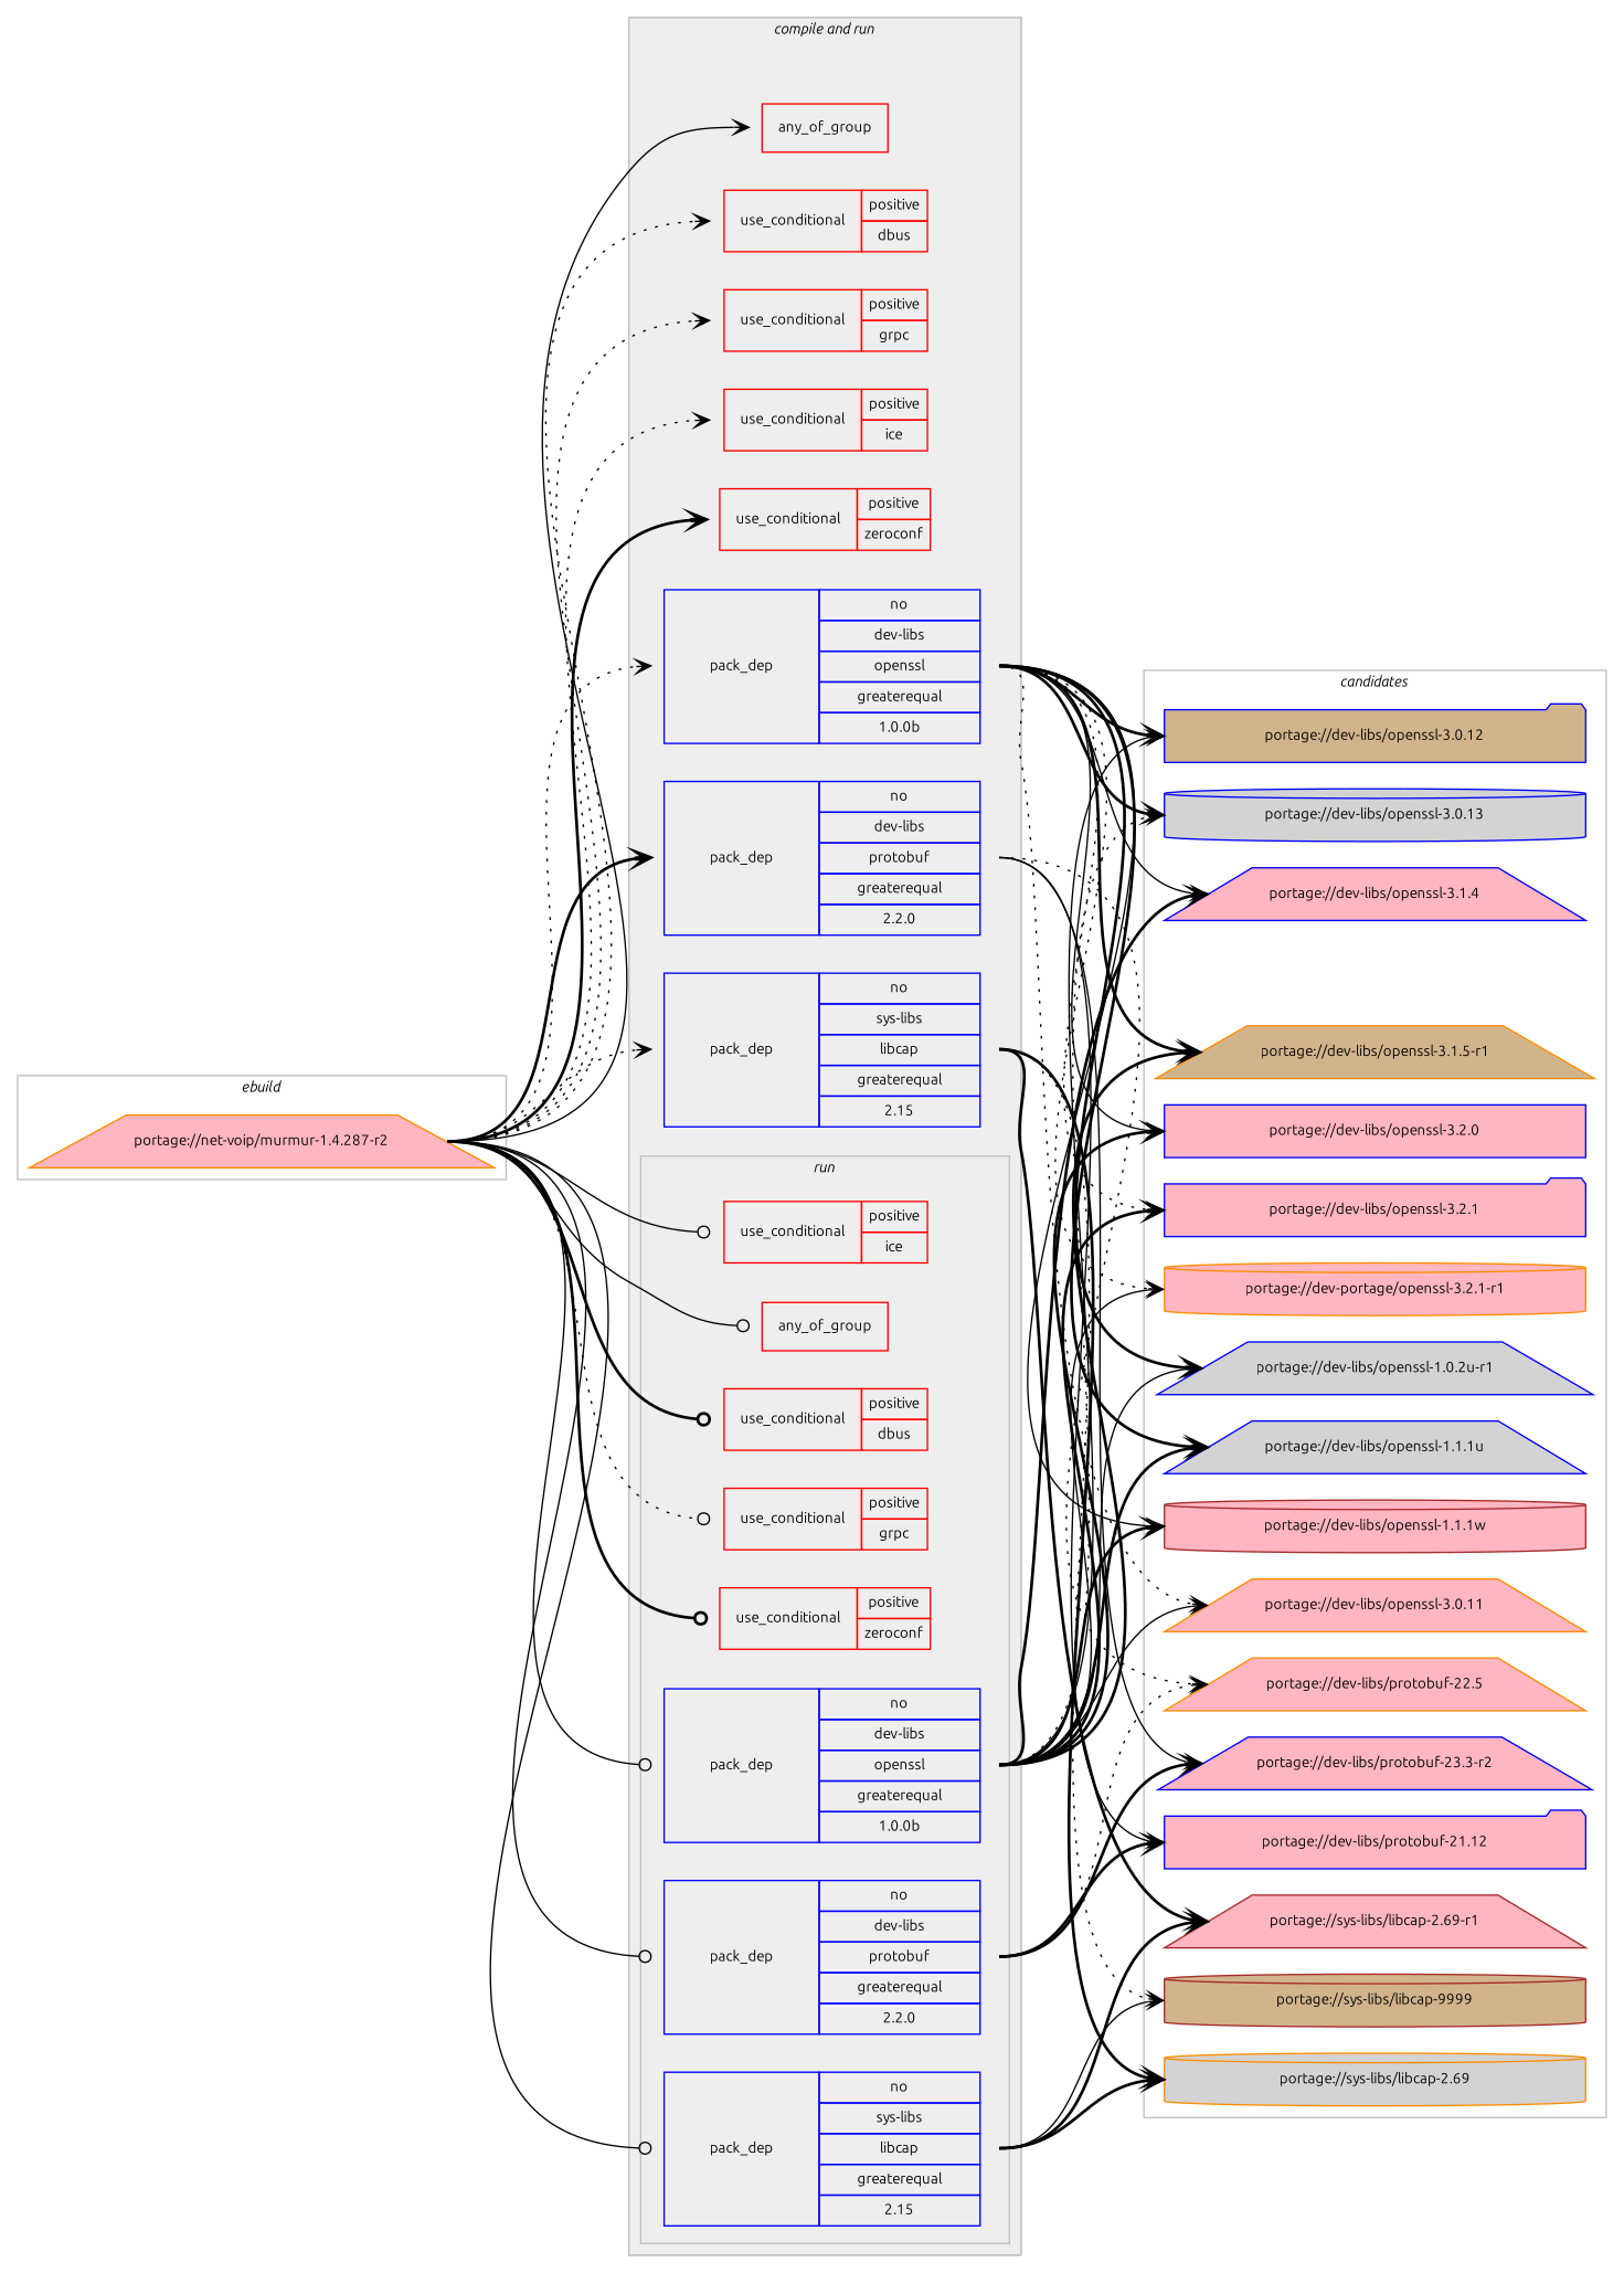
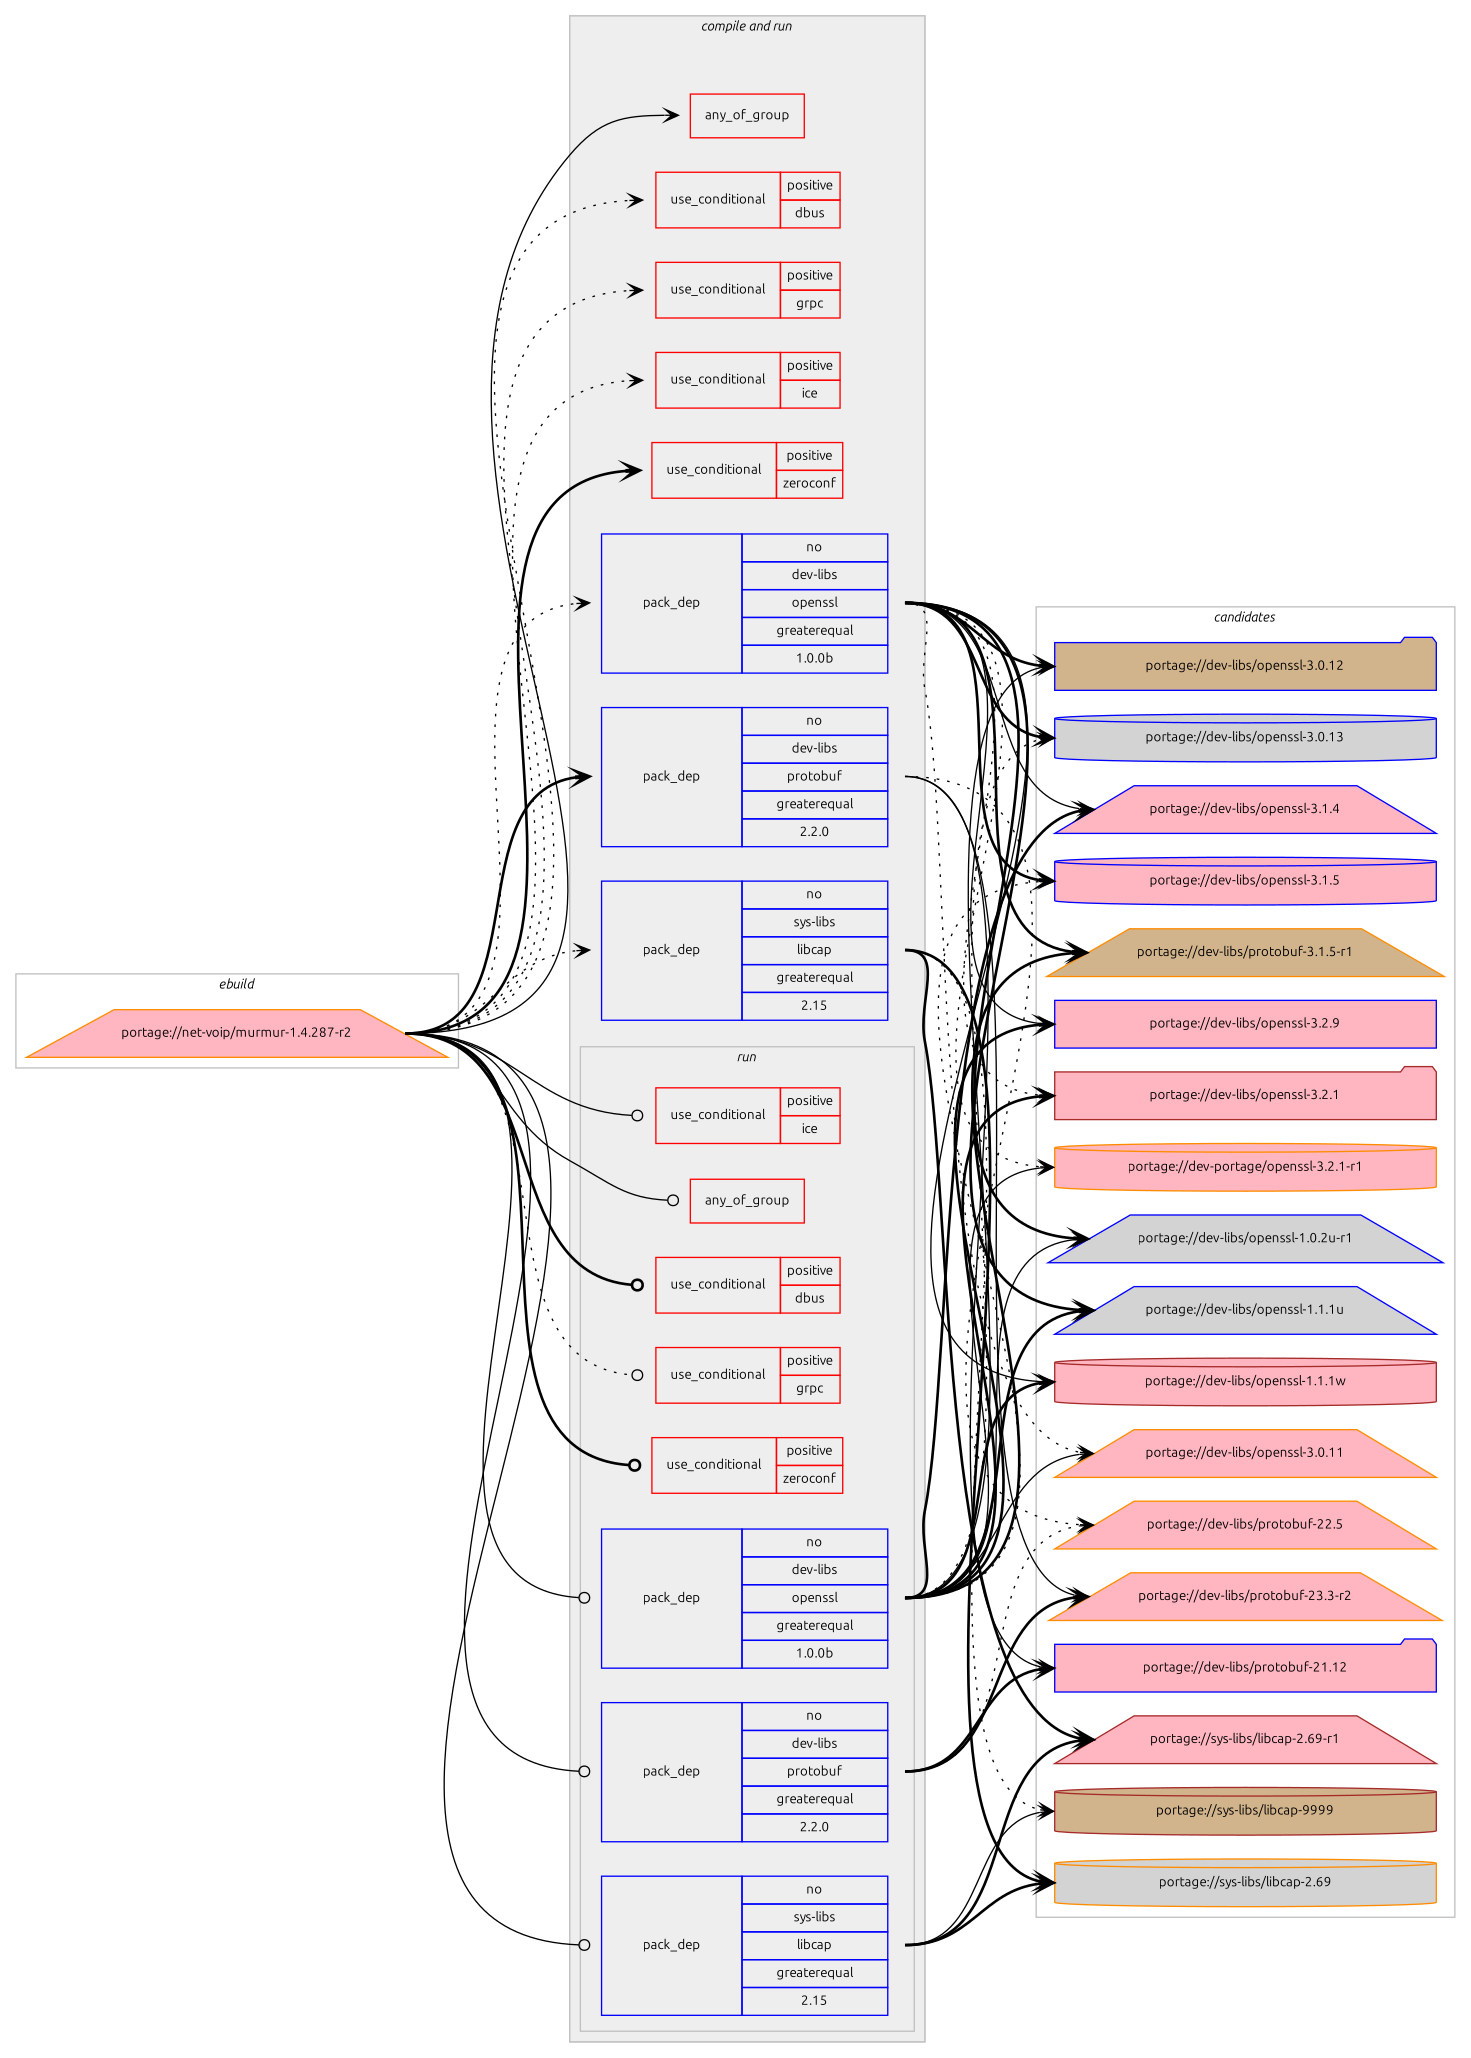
  digraph {
    compound=true
    concentrate=true
    fontname=Ubuntu
    fontsize=10
    newrank=true
    rankdir=LR
    ranksep=1.5
    node [color=blue fontname=Ubuntu fontsize=10 shape=none style=filled]
    edge [arrowhead=vee fontname=Ubuntu headport=w style=bold tailport=e weight=100]
    n1 [color=darkorange fillcolor=lightpink label="portage://net-voip/murmur-1.4.287-r2" shape=trapezium width=4]
    n2 [color=red label=<<TABLE BORDER="0" CELLBORDER="1" CELLSPACING="0" CELLPADDING="4"><TR><TD CELLPADDING="10">any_of_group</TD></TR></TABLE>> style=""]
    n3 [color=red label=<<TABLE BORDER="0" CELLBORDER="1" CELLSPACING="0" CELLPADDING="4"><TR><TD ROWSPAN="3" CELLPADDING="10">use_conditional</TD></TR><TR><TD>positive</TD></TR><TR><TD>dbus</TD></TR></TABLE>> style=""]
    n4 [color=red label=<<TABLE BORDER="0" CELLBORDER="1" CELLSPACING="0" CELLPADDING="4"><TR><TD ROWSPAN="3" CELLPADDING="10">use_conditional</TD></TR><TR><TD>positive</TD></TR><TR><TD>grpc</TD></TR></TABLE>> style=""]
    n5 [color=red label=<<TABLE BORDER="0" CELLBORDER="1" CELLSPACING="0" CELLPADDING="4"><TR><TD ROWSPAN="3" CELLPADDING="10">use_conditional</TD></TR><TR><TD>positive</TD></TR><TR><TD>ice</TD></TR></TABLE>> style=""]
    n6 [color=red label=<<TABLE BORDER="0" CELLBORDER="1" CELLSPACING="0" CELLPADDING="4"><TR><TD ROWSPAN="3" CELLPADDING="10">use_conditional</TD></TR><TR><TD>positive</TD></TR><TR><TD>zeroconf</TD></TR></TABLE>> style=""]
    n7 [label=<<TABLE BORDER="0" CELLBORDER="1" CELLSPACING="0" CELLPADDING="4" WIDTH="220"><TR><TD ROWSPAN="6" CELLPADDING="30">pack_dep</TD></TR><TR><TD WIDTH="110">no</TD></TR><TR><TD>dev-libs</TD></TR><TR><TD>openssl</TD></TR><TR><TD>greaterequal</TD></TR><TR><TD>1.0.0b</TD></TR></TABLE>> style=""]
    n8 [label=<<TABLE BORDER="0" CELLBORDER="1" CELLSPACING="0" CELLPADDING="4" WIDTH="220"><TR><TD ROWSPAN="6" CELLPADDING="30">pack_dep</TD></TR><TR><TD WIDTH="110">no</TD></TR><TR><TD>dev-libs</TD></TR><TR><TD>protobuf</TD></TR><TR><TD>greaterequal</TD></TR><TR><TD>2.2.0</TD></TR></TABLE>> style=""]
    n9 [label=<<TABLE BORDER="0" CELLBORDER="1" CELLSPACING="0" CELLPADDING="4" WIDTH="220"><TR><TD ROWSPAN="6" CELLPADDING="30">pack_dep</TD></TR><TR><TD WIDTH="110">no</TD></TR><TR><TD>sys-libs</TD></TR><TR><TD>libcap</TD></TR><TR><TD>greaterequal</TD></TR><TR><TD>2.15</TD></TR></TABLE>> style=""]
    n10 [color=red label=<<TABLE BORDER="0" CELLBORDER="1" CELLSPACING="0" CELLPADDING="4"><TR><TD ROWSPAN="3" CELLPADDING="10">use_conditional</TD></TR><TR><TD>positive</TD></TR><TR><TD>ice</TD></TR></TABLE>> style=""]
    n11 [color=red label=<<TABLE BORDER="0" CELLBORDER="1" CELLSPACING="0" CELLPADDING="4"><TR><TD CELLPADDING="10">any_of_group</TD></TR></TABLE>> style=""]
    n12 [color=red label=<<TABLE BORDER="0" CELLBORDER="1" CELLSPACING="0" CELLPADDING="4"><TR><TD ROWSPAN="3" CELLPADDING="10">use_conditional</TD></TR><TR><TD>positive</TD></TR><TR><TD>dbus</TD></TR></TABLE>> style=""]
    n13 [color=red label=<<TABLE BORDER="0" CELLBORDER="1" CELLSPACING="0" CELLPADDING="4"><TR><TD ROWSPAN="3" CELLPADDING="10">use_conditional</TD></TR><TR><TD>positive</TD></TR><TR><TD>grpc</TD></TR></TABLE>> style=""]
    n14 [color=red label=<<TABLE BORDER="0" CELLBORDER="1" CELLSPACING="0" CELLPADDING="4"><TR><TD ROWSPAN="3" CELLPADDING="10">use_conditional</TD></TR><TR><TD>positive</TD></TR><TR><TD>zeroconf</TD></TR></TABLE>> style=""]
    n15 [label=<<TABLE BORDER="0" CELLBORDER="1" CELLSPACING="0" CELLPADDING="4" WIDTH="220"><TR><TD ROWSPAN="6" CELLPADDING="30">pack_dep</TD></TR><TR><TD WIDTH="110">no</TD></TR><TR><TD>dev-libs</TD></TR><TR><TD>openssl</TD></TR><TR><TD>greaterequal</TD></TR><TR><TD>1.0.0b</TD></TR></TABLE>> style=""]
    n16 [label=<<TABLE BORDER="0" CELLBORDER="1" CELLSPACING="0" CELLPADDING="4" WIDTH="220"><TR><TD ROWSPAN="6" CELLPADDING="30">pack_dep</TD></TR><TR><TD WIDTH="110">no</TD></TR><TR><TD>dev-libs</TD></TR><TR><TD>protobuf</TD></TR><TR><TD>greaterequal</TD></TR><TR><TD>2.2.0</TD></TR></TABLE>> style=""]
    n17 [label=<<TABLE BORDER="0" CELLBORDER="1" CELLSPACING="0" CELLPADDING="4" WIDTH="220"><TR><TD ROWSPAN="6" CELLPADDING="30">pack_dep</TD></TR><TR><TD WIDTH="110">no</TD></TR><TR><TD>sys-libs</TD></TR><TR><TD>libcap</TD></TR><TR><TD>greaterequal</TD></TR><TR><TD>2.15</TD></TR></TABLE>> style=""]
    n18 [fillcolor=lightgrey label="portage://dev-libs/openssl-1.0.2u-r1" shape=trapezium width=4]
    n19 [fillcolor=lightgrey label="portage://dev-libs/openssl-1.1.1u" shape=trapezium width=4]
    n20 [color=brown fillcolor=lightpink label="portage://dev-libs/openssl-1.1.1w" shape=cylinder width=4]
    n21 [color=darkorange fillcolor=lightpink label="portage://dev-libs/openssl-3.0.11" shape=trapezium width=4]
    n22 [fillcolor=tan label="portage://dev-libs/openssl-3.0.12" shape=folder width=4]
    n23 [fillcolor=lightgrey label="portage://dev-libs/openssl-3.0.13" shape=cylinder width=4]
    n24 [fillcolor=lightpink label="portage://dev-libs/openssl-3.1.4" shape=trapezium width=4]
-   n26 [color=darkorange fillcolor=tan label="portage://dev-libs/openssl-3.1.5-r1" shape=trapezium width=4]
-   n27 [fillcolor=lightpink label="portage://dev-libs/openssl-3.2.0" shape=box width=4]
-   n28 [fillcolor=lightpink label="portage://dev-libs/openssl-3.2.1" shape=folder width=4]
+   n25 [fillcolor=lightpink label="portage://dev-libs/openssl-3.1.5" shape=cylinder width=4]
+   n26 [color=darkorange fillcolor=tan label="portage://dev-libs/protobuf-3.1.5-r1" shape=trapezium width=4]
+   n27 [fillcolor=lightpink label="portage://dev-libs/openssl-3.2.9" shape=box width=4]
+   n28 [color=brown fillcolor=lightpink label="portage://dev-libs/openssl-3.2.1" shape=folder width=4]
    n29 [color=darkorange fillcolor=lightpink label="portage://dev-portage/openssl-3.2.1-r1" shape=cylinder width=4]
    n30 [fillcolor=lightpink label="portage://dev-libs/protobuf-21.12" shape=folder width=4]
    n31 [color=darkorange fillcolor=lightpink label="portage://dev-libs/protobuf-22.5" shape=trapezium width=4]
-   n32 [fillcolor=lightpink label="portage://dev-libs/protobuf-23.3-r2" shape=trapezium width=4]
+   n32 [color=darkorange fillcolor=lightpink label="portage://dev-libs/protobuf-23.3-r2" shape=trapezium width=4]
    n33 [color=darkorange fillcolor=lightgrey label="portage://sys-libs/libcap-2.69" shape=cylinder width=4]
    n34 [color=brown fillcolor=lightpink label="portage://sys-libs/libcap-2.69-r1" shape=trapezium width=4]
    n35 [color=brown fillcolor=tan label="portage://sys-libs/libcap-9999" shape=cylinder width=4]
    subgraph cluster_1 {
      color=gray
      label=<<i>dependencies</i>>
      subgraph cluster_2 {
        color=gray
        fillcolor="#eeeeee"
        label=<<i>compile</i>>
        style=filled
        subgraph sub_3 {
          color=gray
          fillcolor="#eeeeee"
          label=<<i>compile</i>>
          style=filled
          n2
        }
        subgraph sub_4 {
          color=gray
          fillcolor="#eeeeee"
          label=<<i>compile</i>>
          style=filled
          n3
        }
        subgraph sub_5 {
          color=gray
          fillcolor="#eeeeee"
          label=<<i>compile</i>>
          style=filled
          n4
        }
        subgraph sub_6 {
          color=gray
          fillcolor="#eeeeee"
          label=<<i>compile</i>>
          style=filled
          n5
        }
        subgraph sub_7 {
          color=gray
          fillcolor="#eeeeee"
          label=<<i>compile</i>>
          style=filled
          n6
        }
        subgraph sub_8 {
          color=gray
          fillcolor="#eeeeee"
          label=<<i>compile</i>>
          style=filled
          n7
        }
        subgraph sub_9 {
          color=gray
          fillcolor="#eeeeee"
          label=<<i>compile</i>>
          style=filled
          n8
        }
        subgraph sub_10 {
          color=gray
          fillcolor="#eeeeee"
          label=<<i>compile</i>>
          style=filled
          n9
        }
      }
      subgraph cluster_11 {
        color=gray
        fillcolor="#eeeeee"
        label=<<i>compile and run</i>>
        style=filled
      }
      subgraph cluster_12 {
        color=gray
        fillcolor="#eeeeee"
        label=<<i>run</i>>
        style=filled
        subgraph sub_13 {
          color=gray
          fillcolor="#eeeeee"
          label=<<i>run</i>>
          style=filled
          n10
        }
        subgraph sub_14 {
          color=gray
          fillcolor="#eeeeee"
          label=<<i>run</i>>
          style=filled
          n11
        }
        subgraph sub_15 {
          color=gray
          fillcolor="#eeeeee"
          label=<<i>run</i>>
          style=filled
          n12
        }
        subgraph sub_16 {
          color=gray
          fillcolor="#eeeeee"
          label=<<i>run</i>>
          style=filled
          n13
        }
        subgraph sub_17 {
          color=gray
          fillcolor="#eeeeee"
          label=<<i>run</i>>
          style=filled
          n14
        }
        subgraph sub_18 {
          color=gray
          fillcolor="#eeeeee"
          label=<<i>run</i>>
          style=filled
          n15
        }
        subgraph sub_19 {
          color=gray
          fillcolor="#eeeeee"
          label=<<i>run</i>>
          style=filled
          n16
        }
        subgraph sub_20 {
          color=gray
          fillcolor="#eeeeee"
          label=<<i>run</i>>
          style=filled
          n17
        }
      }
    }
    subgraph cluster_21 {
      color=gray
      label=<<i>ebuild</i>>
      rank=same
      n1
    }
    subgraph cluster_22 {
      color=gray
      label=<<i>candidates</i>>
      rank=same
      subgraph sub_23 {
        color=black
        label=<<i>candidates</i>>
        nodesep=1
        rank=same
        n18
        n19
        n20
        n21
        n22
        n23
        n24
+       n25
        n26
        n27
        n28
        n29
      }
      subgraph sub_24 {
        color=black
        label=<<i>candidates</i>>
        nodesep=1
        rank=same
        n30
        n31
        n32
      }
      subgraph sub_25 {
        color=black
        label=<<i>candidates</i>>
        nodesep=1
        rank=same
        n33
        n34
        n35
      }
      subgraph sub_26 {
        color=black
        label=<<i>candidates</i>>
        nodesep=1
        rank=same
        n18
        n19
        n20
        n21
        n22
        n23
        n24
+       n25
        n26
        n27
        n28
        n29
      }
      subgraph sub_27 {
        color=black
        label=<<i>candidates</i>>
        nodesep=1
        rank=same
        n30
        n31
        n32
      }
      subgraph sub_28 {
        color=black
        label=<<i>candidates</i>>
        nodesep=1
        rank=same
        n33
        n34
        n35
      }
    }
    n1 -> n2 [style=solid weight=20]
    n1 -> n3 [style=dotted weight=20]
    n1 -> n4 [style=dotted weight=20]
    n1 -> n5 [style=dotted weight=20]
    n1 -> n6 [weight=20]
    n1 -> n7 [style=dotted weight=20]
    n1 -> n8 [weight=20]
    n1 -> n9 [style=dotted weight=20]
    n1 -> n10 [arrowhead=odot style=solid weight=20]
    n1 -> n11 [arrowhead=odot style=solid weight=20]
    n1 -> n12 [arrowhead=odot weight=20]
    n1 -> n13 [arrowhead=odot style=dotted weight=20]
    n1 -> n14 [arrowhead=odot weight=20]
    n1 -> n15 [arrowhead=odot style=solid weight=20]
    n1 -> n16 [arrowhead=odot style=solid weight=20]
    n1 -> n17 [arrowhead=odot style=solid weight=20]
    n7 -> n18
    n7 -> n19
    n7 -> n20 [style=solid]
    n7 -> n21 [style=dotted]
    n7 -> n22
    n7 -> n23
    n7 -> n24 [style=solid]
+   n7 -> n25
    n7 -> n26
    n7 -> n27 [style=solid]
    n7 -> n28 [style=dotted]
    n7 -> n29 [style=dotted]
    n8 -> n30 [style=solid]
    n8 -> n31 [style=dotted]
    n8 -> n32 [style=solid]
    n9 -> n33
    n9 -> n34
    n9 -> n35 [style=dotted]
    n15 -> n18 [style=solid]
    n15 -> n19
    n15 -> n20
    n15 -> n21 [style=solid]
    n15 -> n22 [style=solid]
    n15 -> n23 [style=dotted]
    n15 -> n24
+   n15 -> n25 [style=dotted]
    n15 -> n26
    n15 -> n27
    n15 -> n28
    n15 -> n29 [style=solid]
    n16 -> n30
    n16 -> n31 [style=dotted]
    n16 -> n32
    n17 -> n33
    n17 -> n34
    n17 -> n35 [style=solid]
  }
